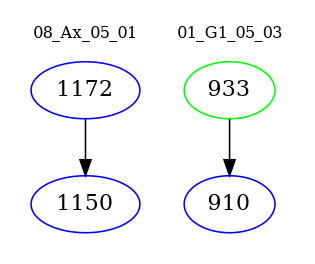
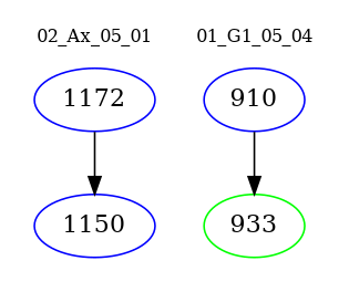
  digraph {
    node [color=blue]
    edge [color=black]
    n1 [label=1172]
    n2 [label=1150]
    n3 [label=910]
    n4 [color=green label=933]
    subgraph cluster_1 {
      color=white
      fontsize=10
-     label="08_Ax_05_01"
+     label="02_Ax_05_01"
      n1
      n2
    }
    subgraph cluster_2 {
      color=white
      fontsize=10
-     label="01_G1_05_03"
+     label="01_G1_05_04"
      n3
      n4
    }
    n1 -> n2
-   n4 -> n3
+   n3 -> n4
  }
